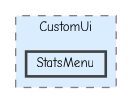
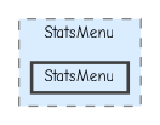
  digraph {
    compound=true
    rankdir=LR
    fontname="Comic Neue"
    n1 [color=grey25 fillcolor="#daedff" fontname="Comic Neue" fontsize=10 height=0.2 label=StatsMenu shape=box style="filled,bold" width=0.4]
    subgraph cluster_1 {
      bgcolor="#daedff"
      fontsize=10
-     label=CustomUi
+     label=StatsMenu
      pencolor=grey50
      style="filled,dashed"
      n1
    }
  }
